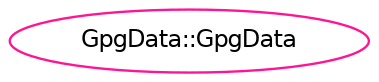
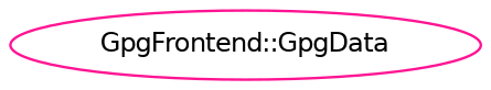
  digraph {
    rankdir=LR
-   n1 [color=deeppink fillcolor=white fontname=Helvetica fontsize=10 height=0.2 label="GpgData::GpgData" shape=ellipse style=filled width=0.4]
+   n1 [color=deeppink fillcolor=white fontname=Helvetica fontsize=10 height=0.2 label="GpgFrontend::GpgData" shape=ellipse style=filled width=0.4]
  }
